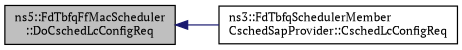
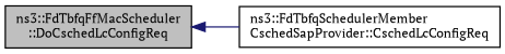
  digraph {
    rankdir=LR
    fontname="PT Serif"
    node [color=black fontname="PT Serif" fontsize=10 shape=record style=filled]
-   n1 [fillcolor=grey75 fontcolor=black height=0.2 label="ns5::FdTbfqFfMacScheduler\l::DoCschedLcConfigReq" width=0.4]
+   n1 [fillcolor=grey75 fontcolor=black height=0.2 label="ns3::FdTbfqFfMacScheduler\l::DoCschedLcConfigReq" width=0.4]
    n2 [fillcolor=white height=0.2 label="ns3::FdTbfqSchedulerMember\lCschedSapProvider::CschedLcConfigReq" width=0.4]
    n1 -> n2 [color=midnightblue dir=back fontname="PT Serif" fontsize=10 labelfontname=Helvetica labelfontsize=10 style=solid]
  }
